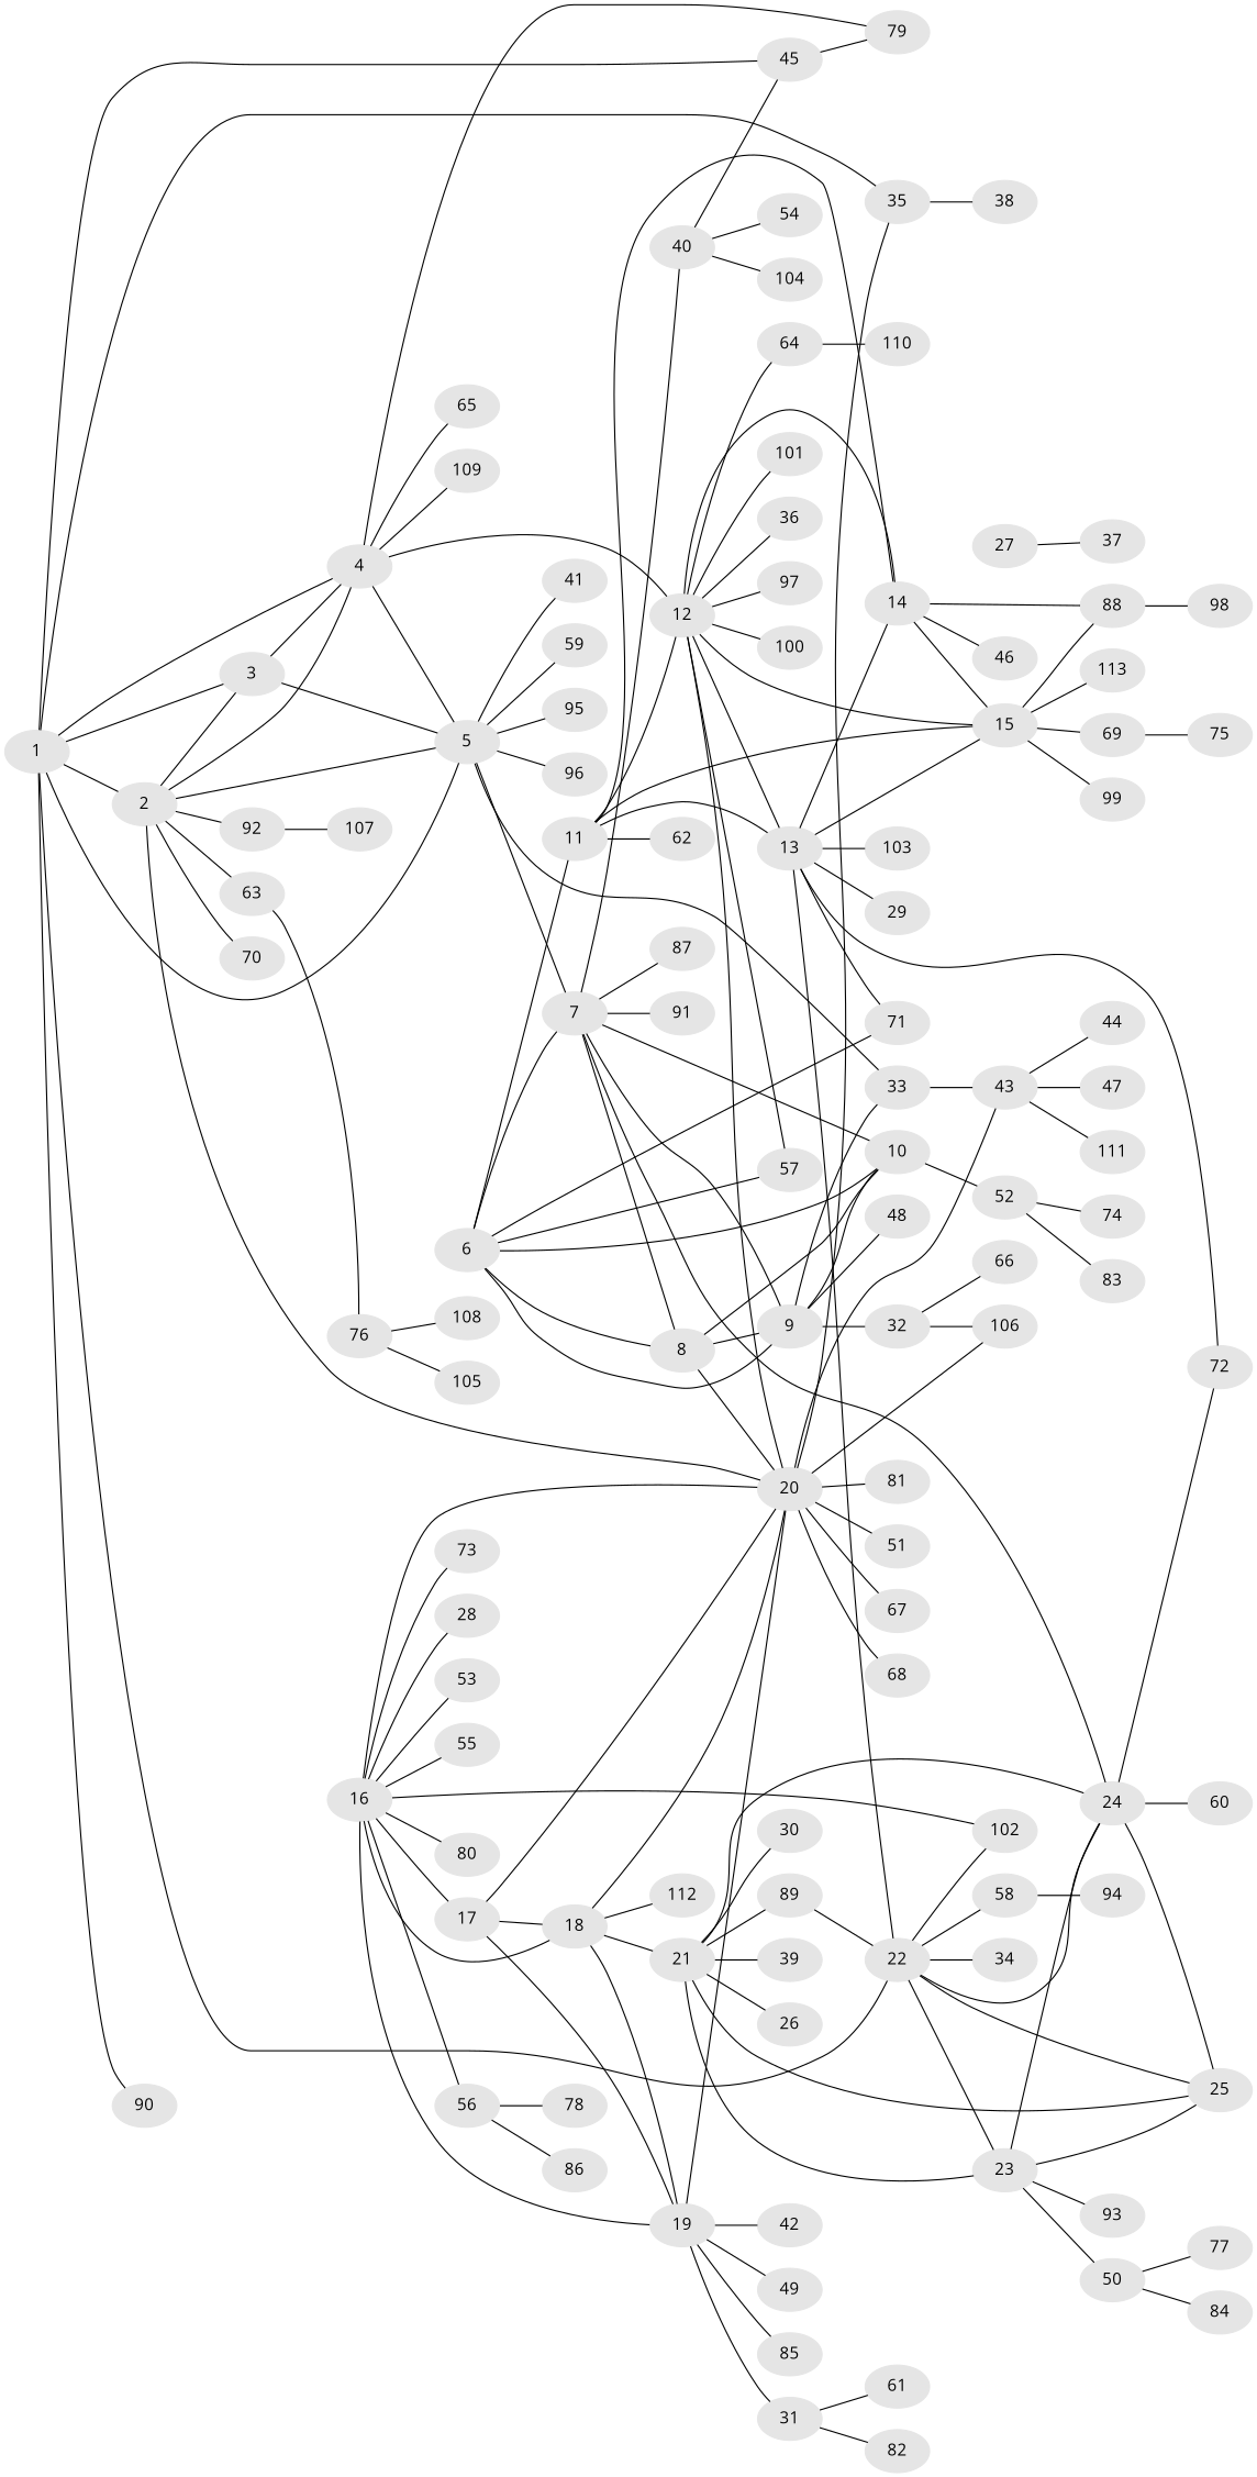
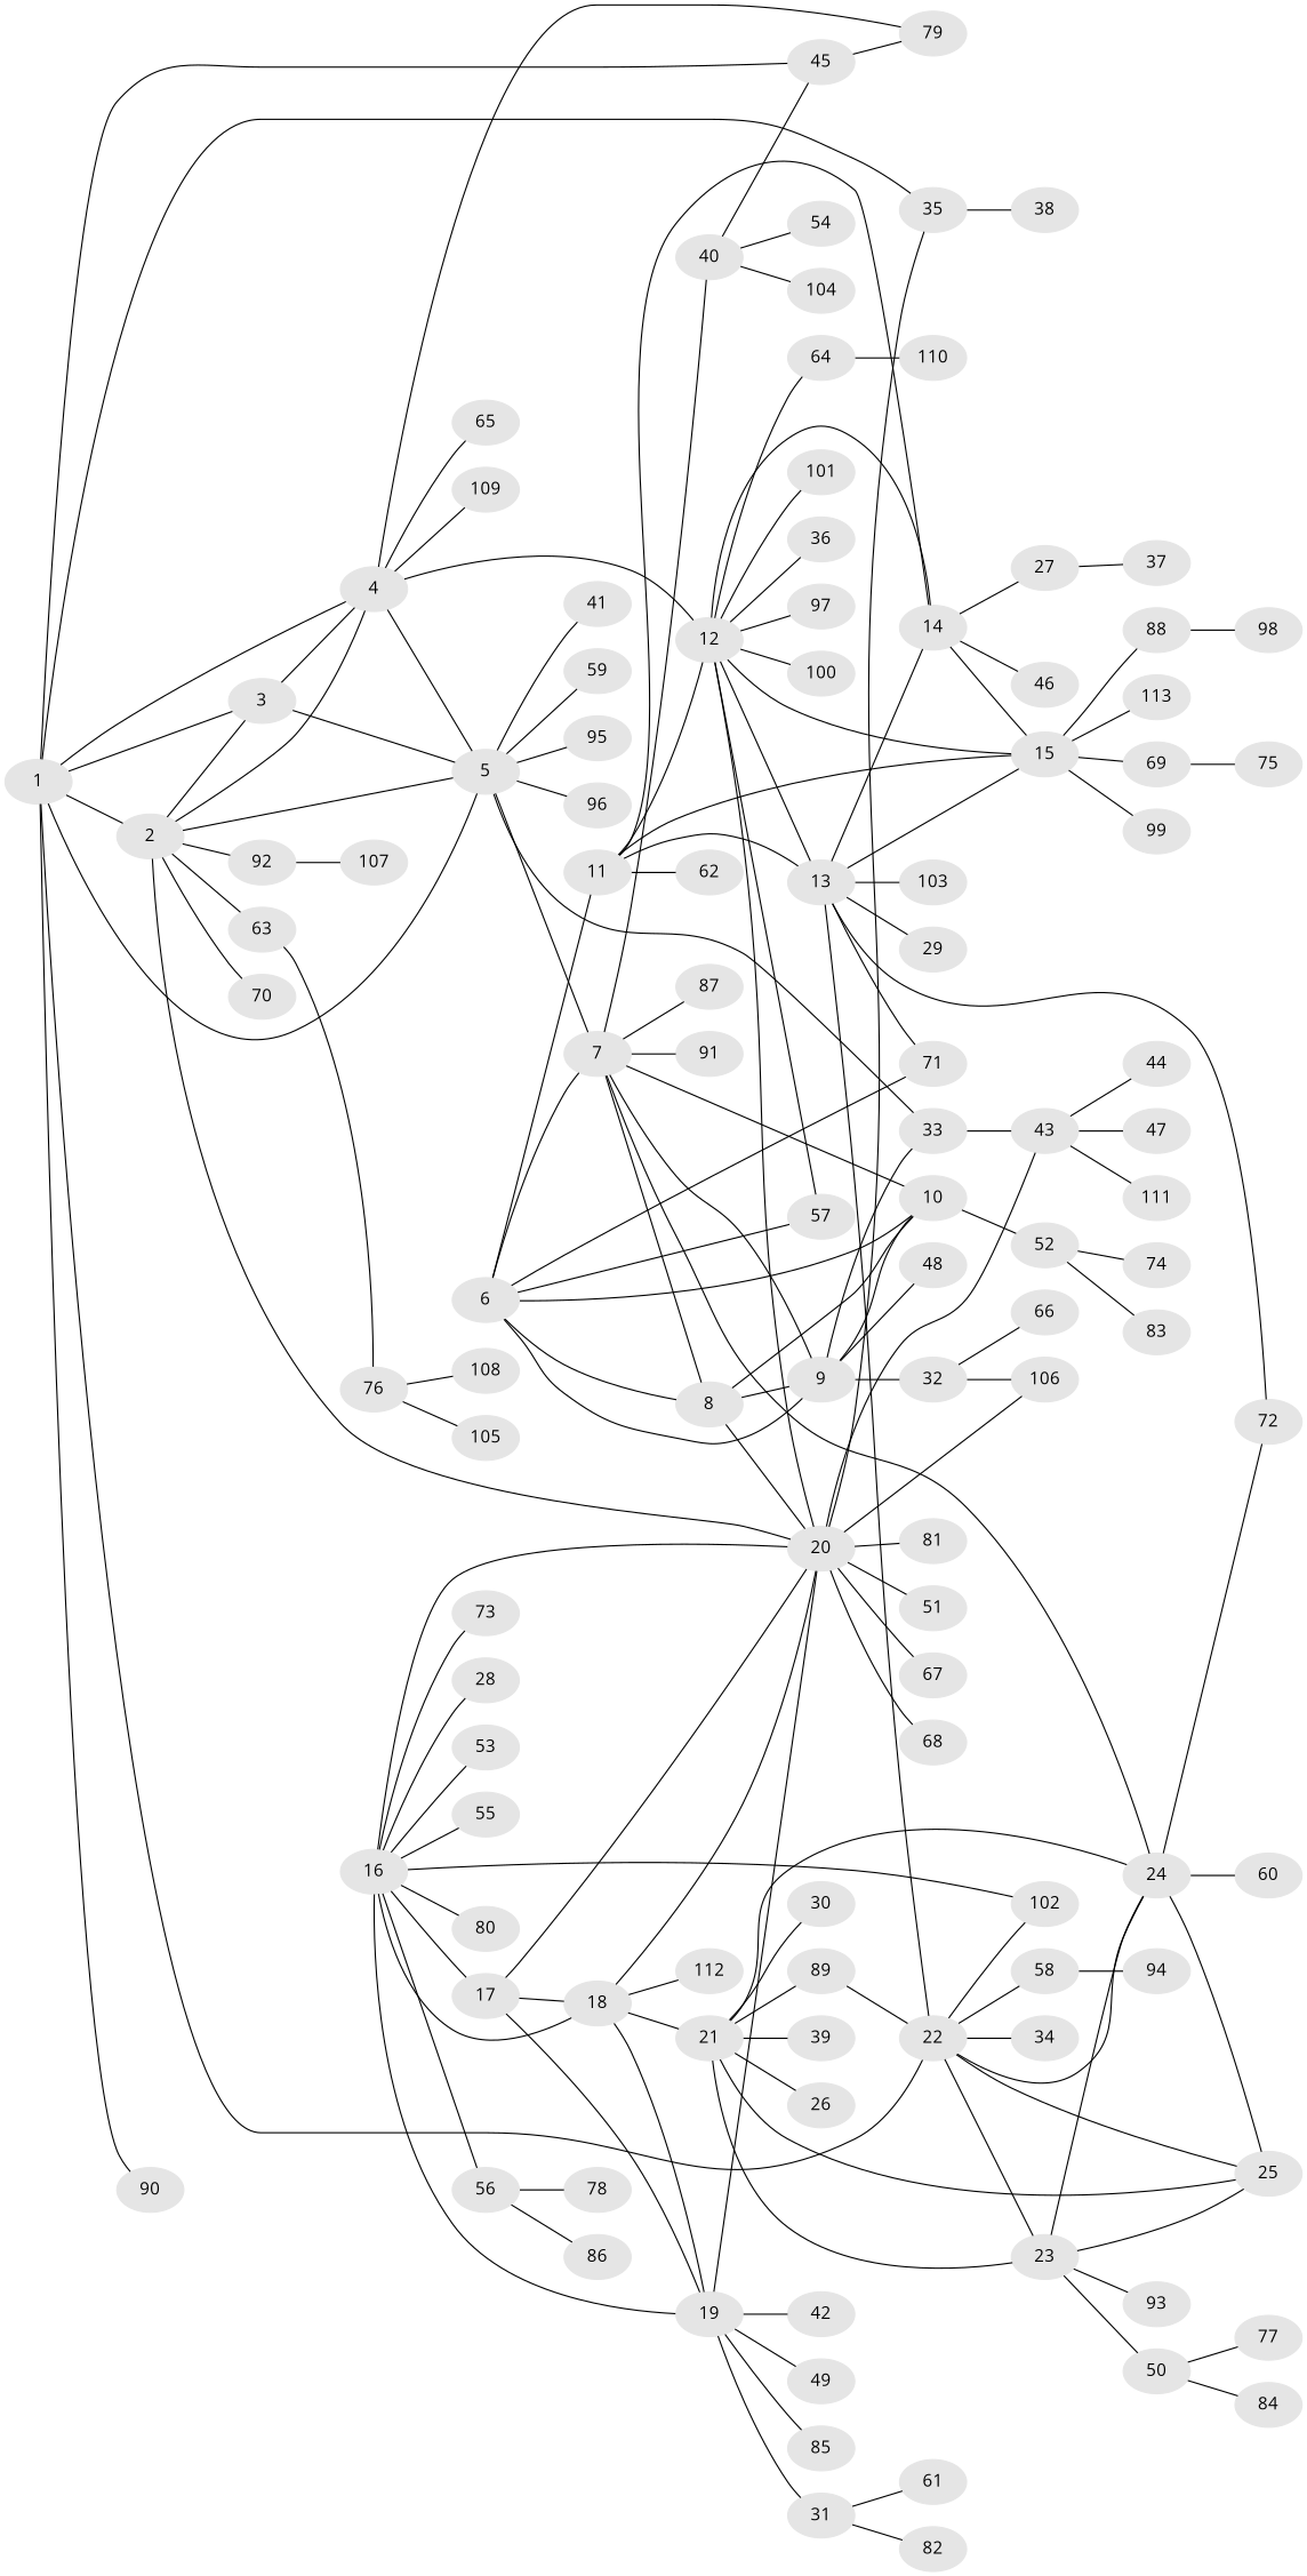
  graph {
    fontname="Open Sans"
    rankdir=LR
    node [color=gray90 fontname="Open Sans" style=filled]
    edge [fontname="Open Sans"]
    1
    2
    3
    4
    5
    22
    35
    45
    90
    20
    63
    70
    92
    12
    65
    79
    109
    7
    33
    41
    59
    95
    96
    24
    102
    23
    25
    34
    58
    38
    43
    51
    67
    68
    81
    106
    76
    107
    57
    13
    14
    15
    36
    64
    97
    100
    101
    8
    9
    10
    40
    87
    91
    6
    11
    71
    32
    48
    52
    62
    72
    60
    54
    104
    66
    74
    83
    29
    103
    27
    46
    69
    88
    99
    113
    110
    37
    75
    98
    16
    17
    18
    19
    28
    53
    55
    56
    73
    80
    21
    112
    31
    42
    49
    85
    78
    86
    26
    30
    39
    89
    61
    82
    44
    47
    111
    50
    93
    94
    77
    84
    105
    108
    1 -- 2
    1 -- 3
    1 -- 4
    1 -- 5
    1 -- 22
    1 -- 35
    1 -- 45
    1 -- 90
    2 -- 3
    2 -- 4
    2 -- 5
    2 -- 20
    2 -- 63
    2 -- 70
    2 -- 92
    3 -- 4
    3 -- 5
    4 -- 5
    4 -- 12
    4 -- 65
    4 -- 79
    4 -- 109
    5 -- 7
    5 -- 33
    5 -- 41
    5 -- 59
    5 -- 95
    5 -- 96
    22 -- 24
    22 -- 102
    22 -- 23
    22 -- 25
    22 -- 34
    22 -- 58
    35 -- 38
    45 -- 79
    20 -- 35
    20 -- 43
    20 -- 51
    20 -- 67
    20 -- 68
    20 -- 81
    20 -- 106
    63 -- 76
    92 -- 107
    12 -- 20
    12 -- 57
    12 -- 13
    12 -- 14
    12 -- 15
    12 -- 36
    12 -- 64
    12 -- 97
    12 -- 100
    12 -- 101
    7 -- 24
    7 -- 8
    7 -- 9
    7 -- 10
    7 -- 40
    7 -- 87
    7 -- 91
    33 -- 43
    24 -- 25
    24 -- 72
    24 -- 60
    23 -- 24
    23 -- 25
    23 -- 50
    23 -- 93
    58 -- 94
    43 -- 44
    43 -- 47
    43 -- 111
    76 -- 105
    76 -- 108
    13 -- 22
    13 -- 14
    13 -- 15
    13 -- 71
    13 -- 72
    13 -- 29
    13 -- 103
    14 -- 15
-   14 -- 88
+   14 -- 27
    14 -- 46
    15 -- 69
    15 -- 88
    15 -- 99
    15 -- 113
    64 -- 110
    8 -- 20
    8 -- 9
    8 -- 10
    9 -- 33
    9 -- 10
    9 -- 32
    9 -- 48
    10 -- 52
    40 -- 45
    40 -- 54
    40 -- 104
    6 -- 7
    6 -- 57
    6 -- 8
    6 -- 9
    6 -- 10
    6 -- 11
    6 -- 71
    11 -- 12
    11 -- 13
    11 -- 14
    11 -- 15
    11 -- 62
    32 -- 106
    32 -- 66
    52 -- 74
    52 -- 83
    27 -- 37
    69 -- 75
    88 -- 98
    16 -- 20
    16 -- 102
    16 -- 17
    16 -- 18
    16 -- 19
    16 -- 28
    16 -- 53
    16 -- 55
    16 -- 56
    16 -- 73
    16 -- 80
    17 -- 20
    17 -- 18
    17 -- 19
    18 -- 20
    18 -- 19
    18 -- 21
    18 -- 112
    19 -- 20
    19 -- 31
    19 -- 42
    19 -- 49
    19 -- 85
    56 -- 78
    56 -- 86
    21 -- 24
    21 -- 23
    21 -- 25
    21 -- 26
    21 -- 30
    21 -- 39
    21 -- 89
    31 -- 61
    31 -- 82
    89 -- 22
    50 -- 77
    50 -- 84
  }
